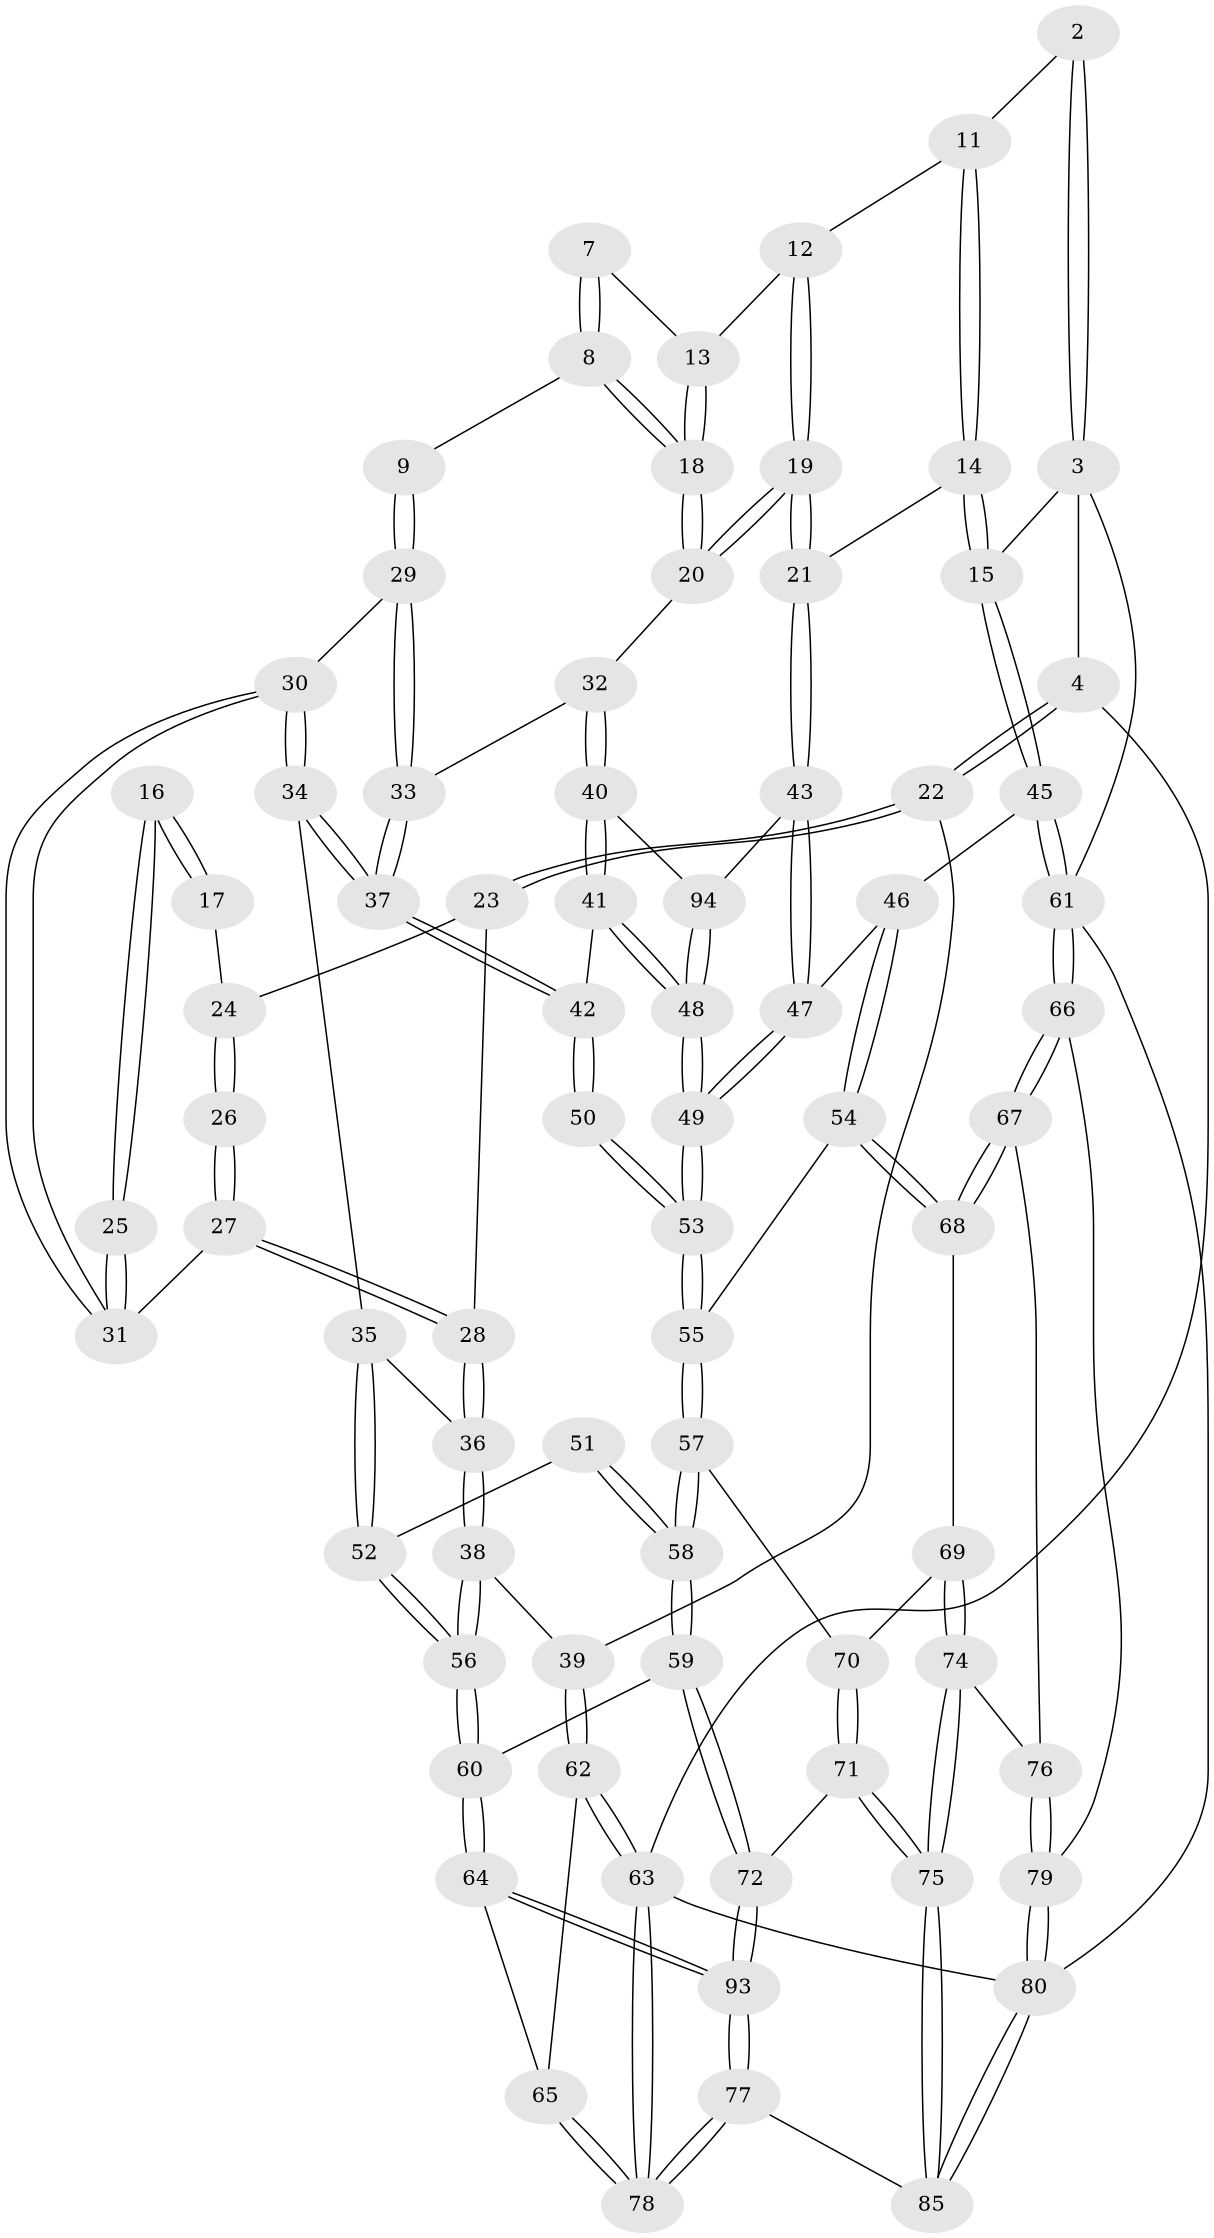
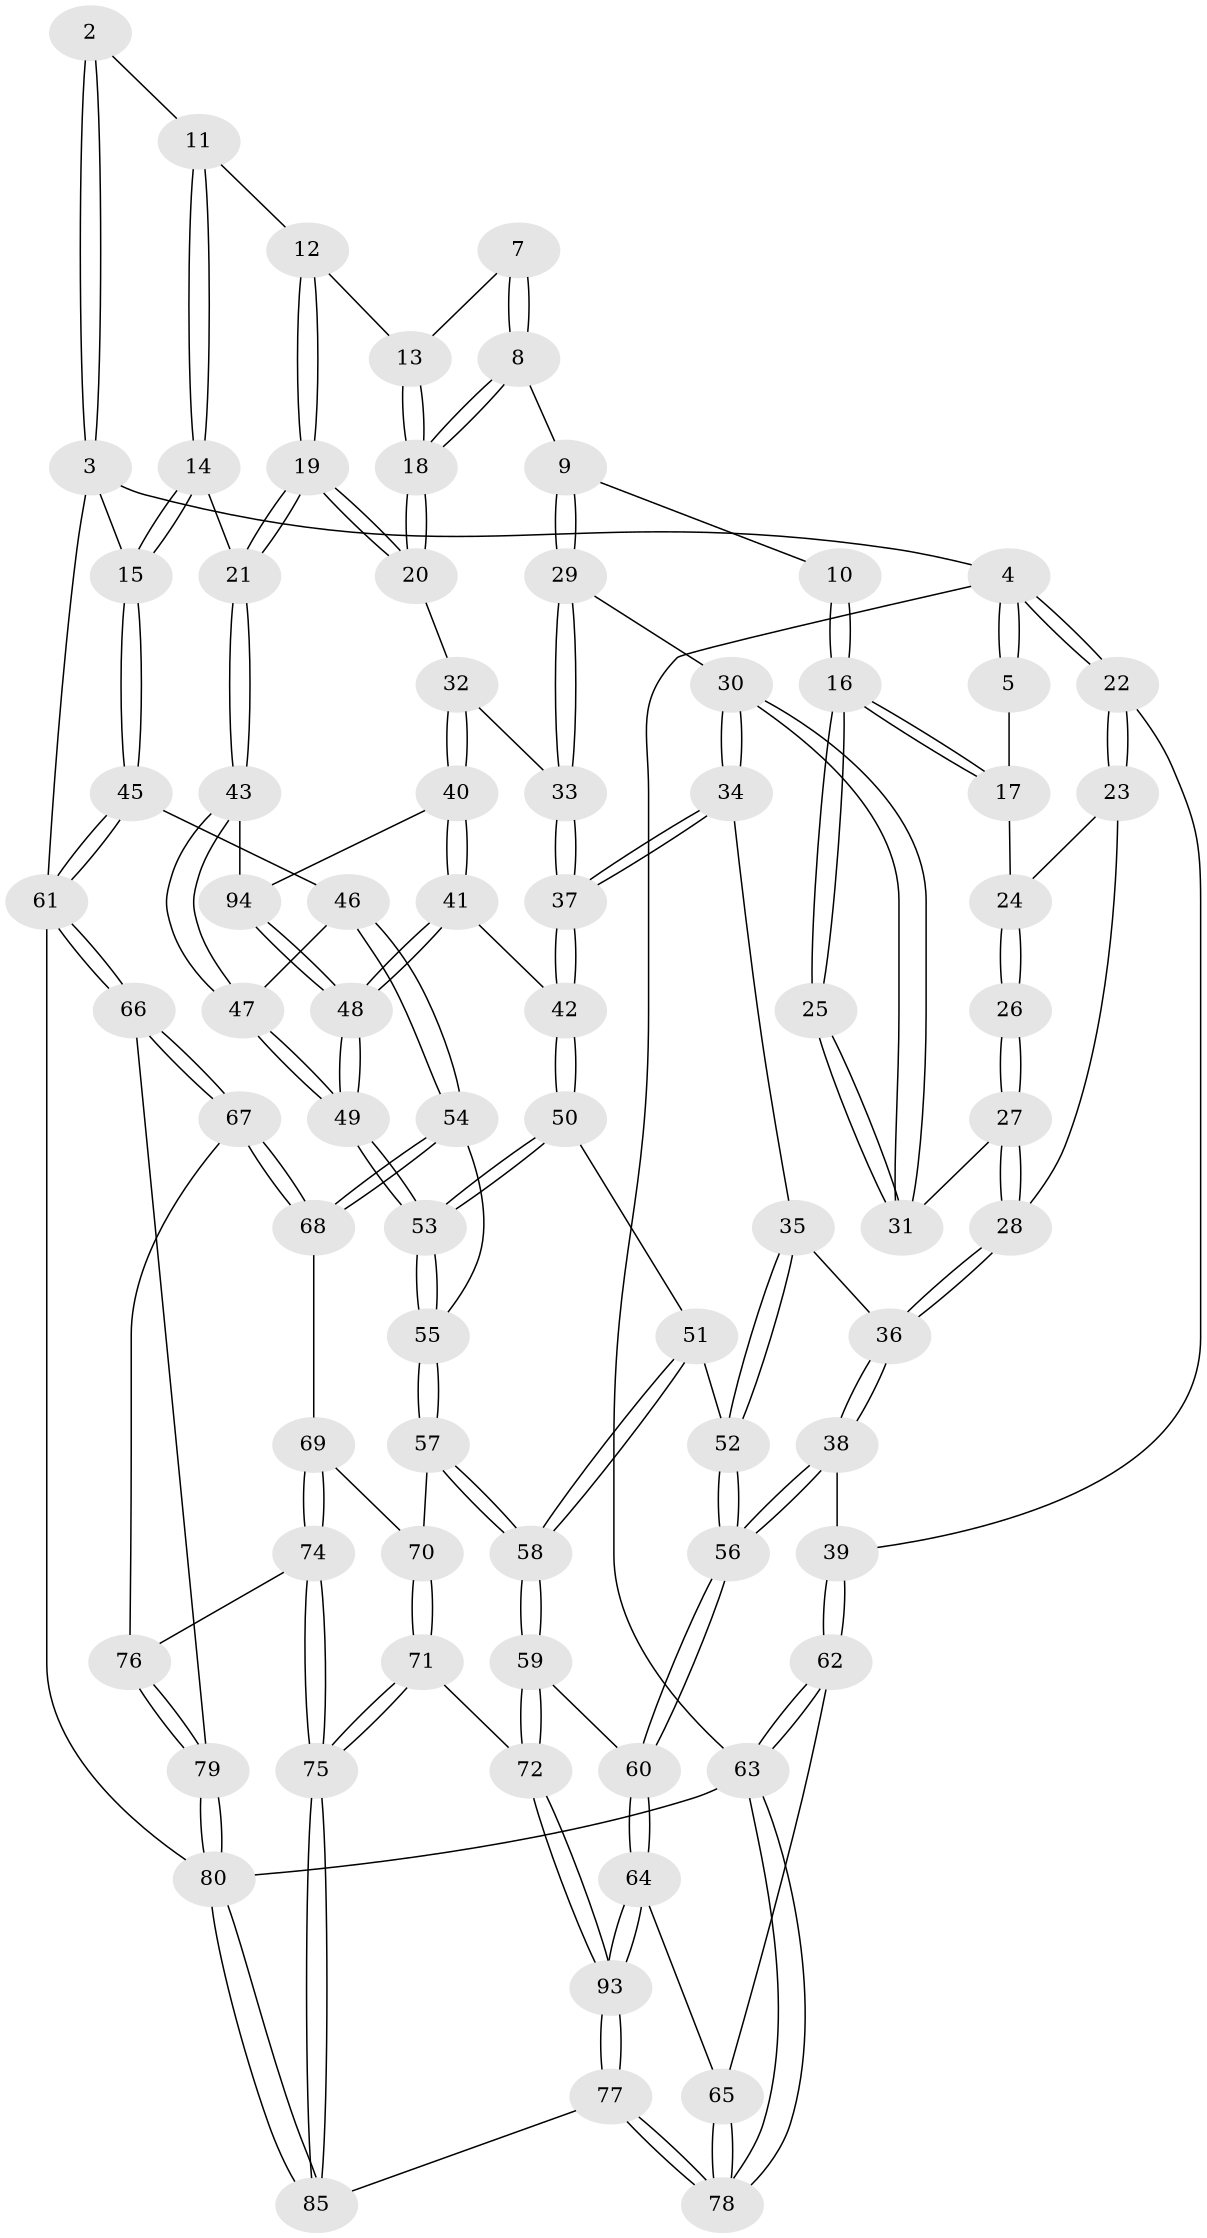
  graph {
    node [color=gray90 style=filled]
    2
    3
    11
    7
    8
    13
    4
    15
    61
    12
    14
+   5
    22
    63
    45
    66
    80
    17
    23
    39
    78
    24
+   10
    16
    9
    18
    29
    20
    30
    33
    25
    19
    21
    43
    46
    31
    26
    32
    40
    n40 [label=94]
    47
    28
    62
    36
    27
    38
    34
    37
    35
    41
    42
    52
    56
    50
    60
    65
    48
    49
    53
    51
    54
    55
    68
    58
    59
    57
    69
    70
    64
    71
    72
    n72 [label=93]
    67
    79
    n75 [label=85]
    77
    76
    74
    75
    2 -- 3
    2 -- 3
    2 -- 11
    3 -- 4
    3 -- 15
    3 -- 61
    11 -- 12
    11 -- 14
    11 -- 14
    7 -- 8
    7 -- 8
    7 -- 13
    8 -- 9
    8 -- 18
    8 -- 18
    13 -- 18
    13 -- 18
+   4 -- 5
+   4 -- 5
    4 -- 22
    4 -- 22
    4 -- 63
    15 -- 45
    15 -- 45
    61 -- 66
    61 -- 66
    61 -- 80
    12 -- 13
    12 -- 19
    12 -- 19
    14 -- 15
    14 -- 15
    14 -- 21
+   5 -- 17
    22 -- 23
    22 -- 23
    22 -- 39
    63 -- 80
    63 -- 78
    63 -- 78
    45 -- 61
    45 -- 61
    45 -- 46
    66 -- 67
    66 -- 67
    66 -- 79
    80 -- n75
    80 -- n75
    17 -- 24
    23 -- 24
    23 -- 28
    39 -- 62
    39 -- 62
    24 -- 26
    24 -- 26
+   10 -- 16
+   10 -- 16
    16 -- 17
    16 -- 17
    16 -- 25
    16 -- 25
+   9 -- 10
    9 -- 29
    9 -- 29
    18 -- 20
    18 -- 20
    29 -- 30
    29 -- 33
    29 -- 33
    20 -- 32
    30 -- 31
    30 -- 31
    30 -- 34
    30 -- 34
    33 -- 37
    33 -- 37
    25 -- 31
    25 -- 31
    19 -- 20
    19 -- 20
    19 -- 21
    19 -- 21
    21 -- 43
    21 -- 43
    43 -- n40
    43 -- 47
    43 -- 47
    46 -- 47
    46 -- 54
    46 -- 54
    26 -- 27
    26 -- 27
    32 -- 33
    32 -- 40
    32 -- 40
    40 -- n40
    40 -- 41
    40 -- 41
    n40 -- 48
    n40 -- 48
    47 -- 49
    47 -- 49
    28 -- 36
    28 -- 36
    62 -- 63
    62 -- 63
    62 -- 65
    36 -- 38
    36 -- 38
    27 -- 31
    27 -- 28
    27 -- 28
    38 -- 39
    38 -- 56
    38 -- 56
    34 -- 37
    34 -- 37
    34 -- 35
    37 -- 42
    37 -- 42
    35 -- 36
    35 -- 52
    35 -- 52
    41 -- 42
    41 -- 48
    41 -- 48
    42 -- 50
    42 -- 50
    52 -- 56
    52 -- 56
    56 -- 60
    56 -- 60
    50 -- 53
    50 -- 53
+   50 -- 51
    60 -- 64
    60 -- 64
    65 -- 78
    65 -- 78
    48 -- 49
    48 -- 49
    49 -- 53
    49 -- 53
    53 -- 55
    53 -- 55
    51 -- 52
    51 -- 58
    51 -- 58
    54 -- 55
    54 -- 68
    54 -- 68
    55 -- 57
    55 -- 57
    68 -- 69
    58 -- 59
    58 -- 59
    59 -- 60
    59 -- 72
    59 -- 72
    57 -- 58
    57 -- 58
    57 -- 70
    69 -- 70
    69 -- 74
    69 -- 74
    70 -- 71
    70 -- 71
    64 -- 65
    64 -- n72
    64 -- n72
    71 -- 72
    71 -- 75
    71 -- 75
    72 -- n72
    72 -- n72
    n72 -- 77
    n72 -- 77
    67 -- 68
    67 -- 68
    67 -- 76
    79 -- 80
    79 -- 80
    77 -- 78
    77 -- 78
    77 -- n75
    76 -- 79
    76 -- 79
    74 -- 76
    74 -- 75
    74 -- 75
    75 -- n75
    75 -- n75
  }
